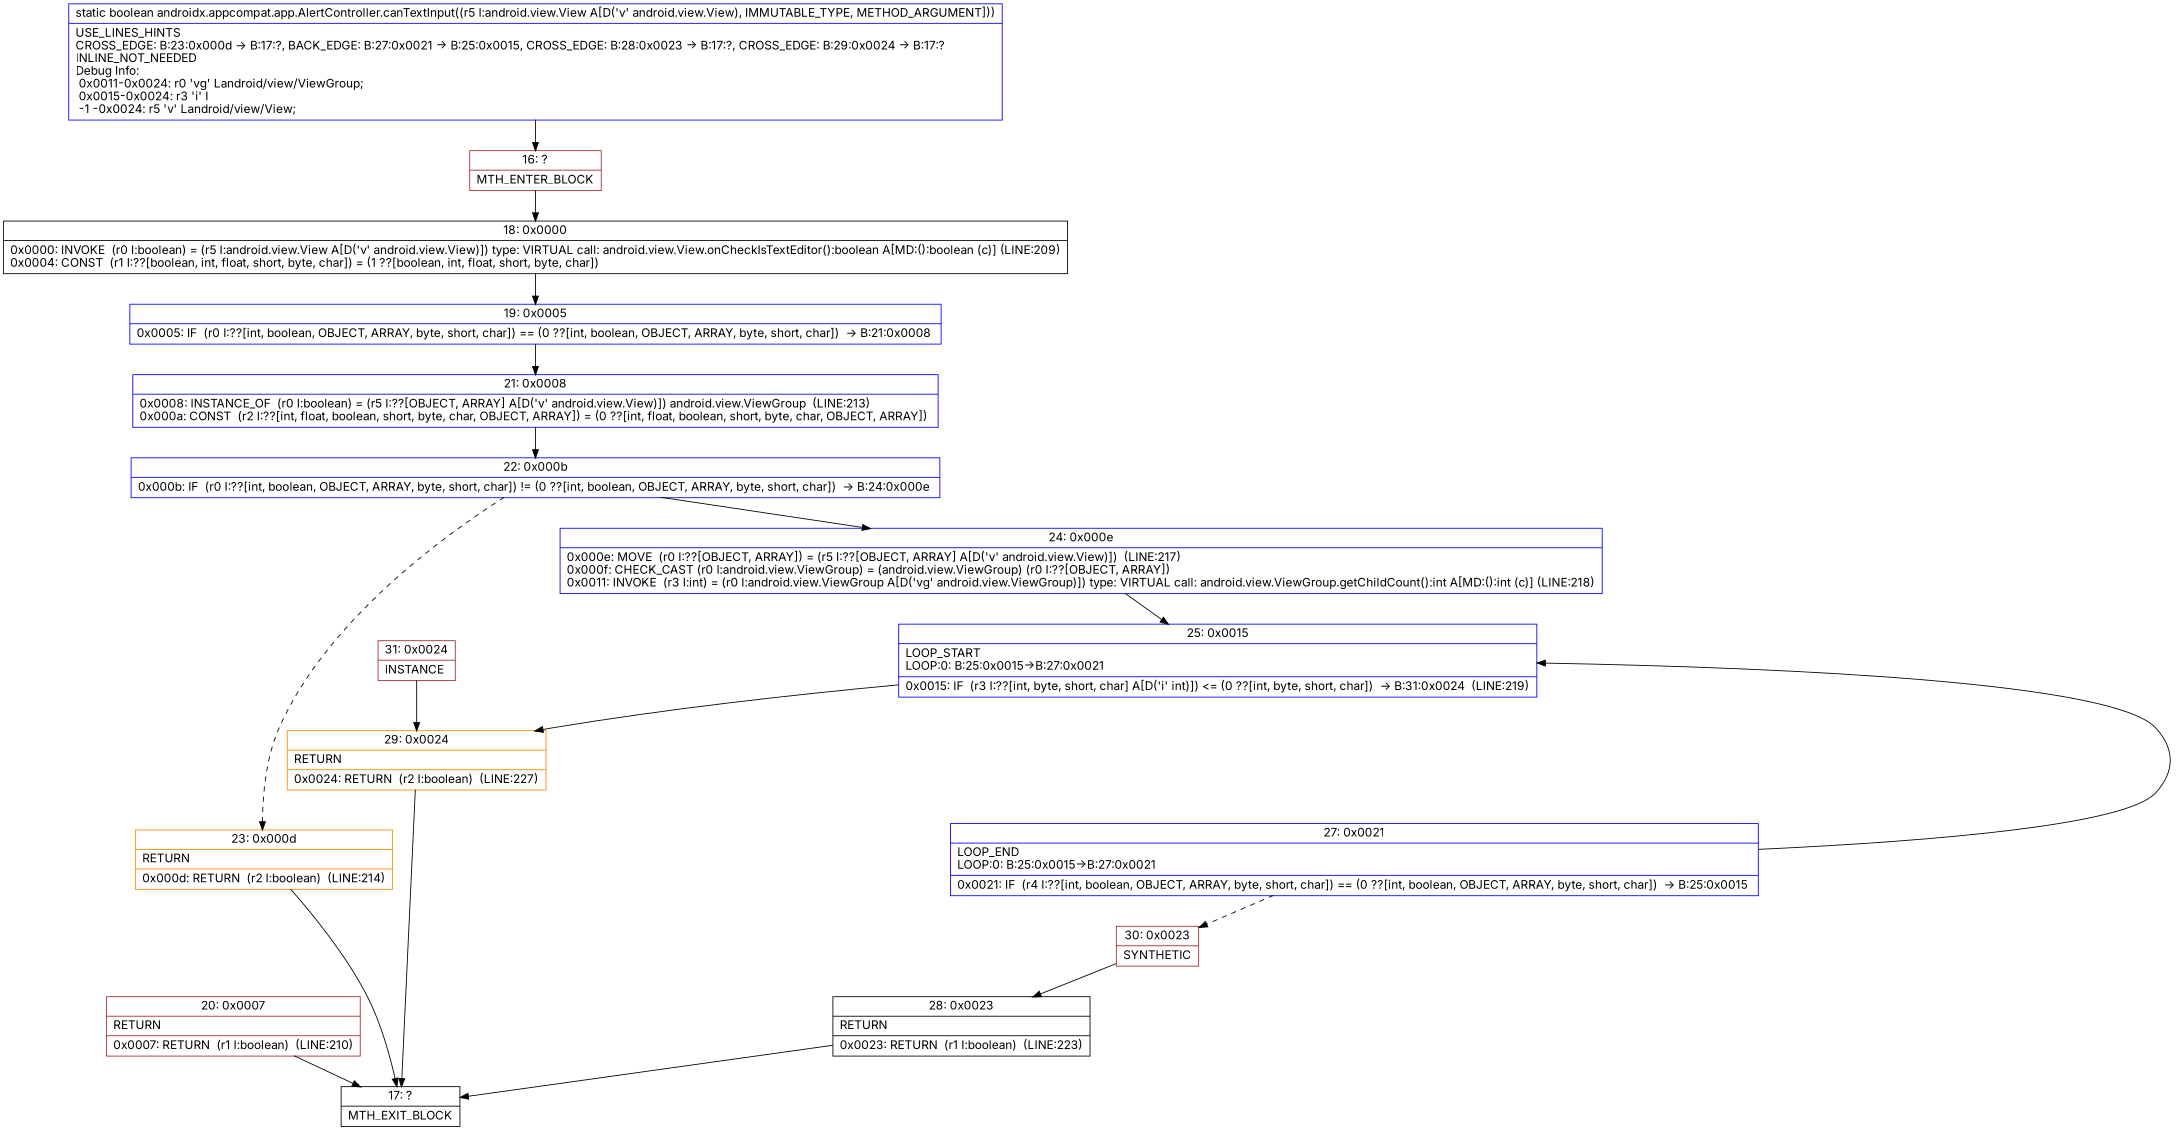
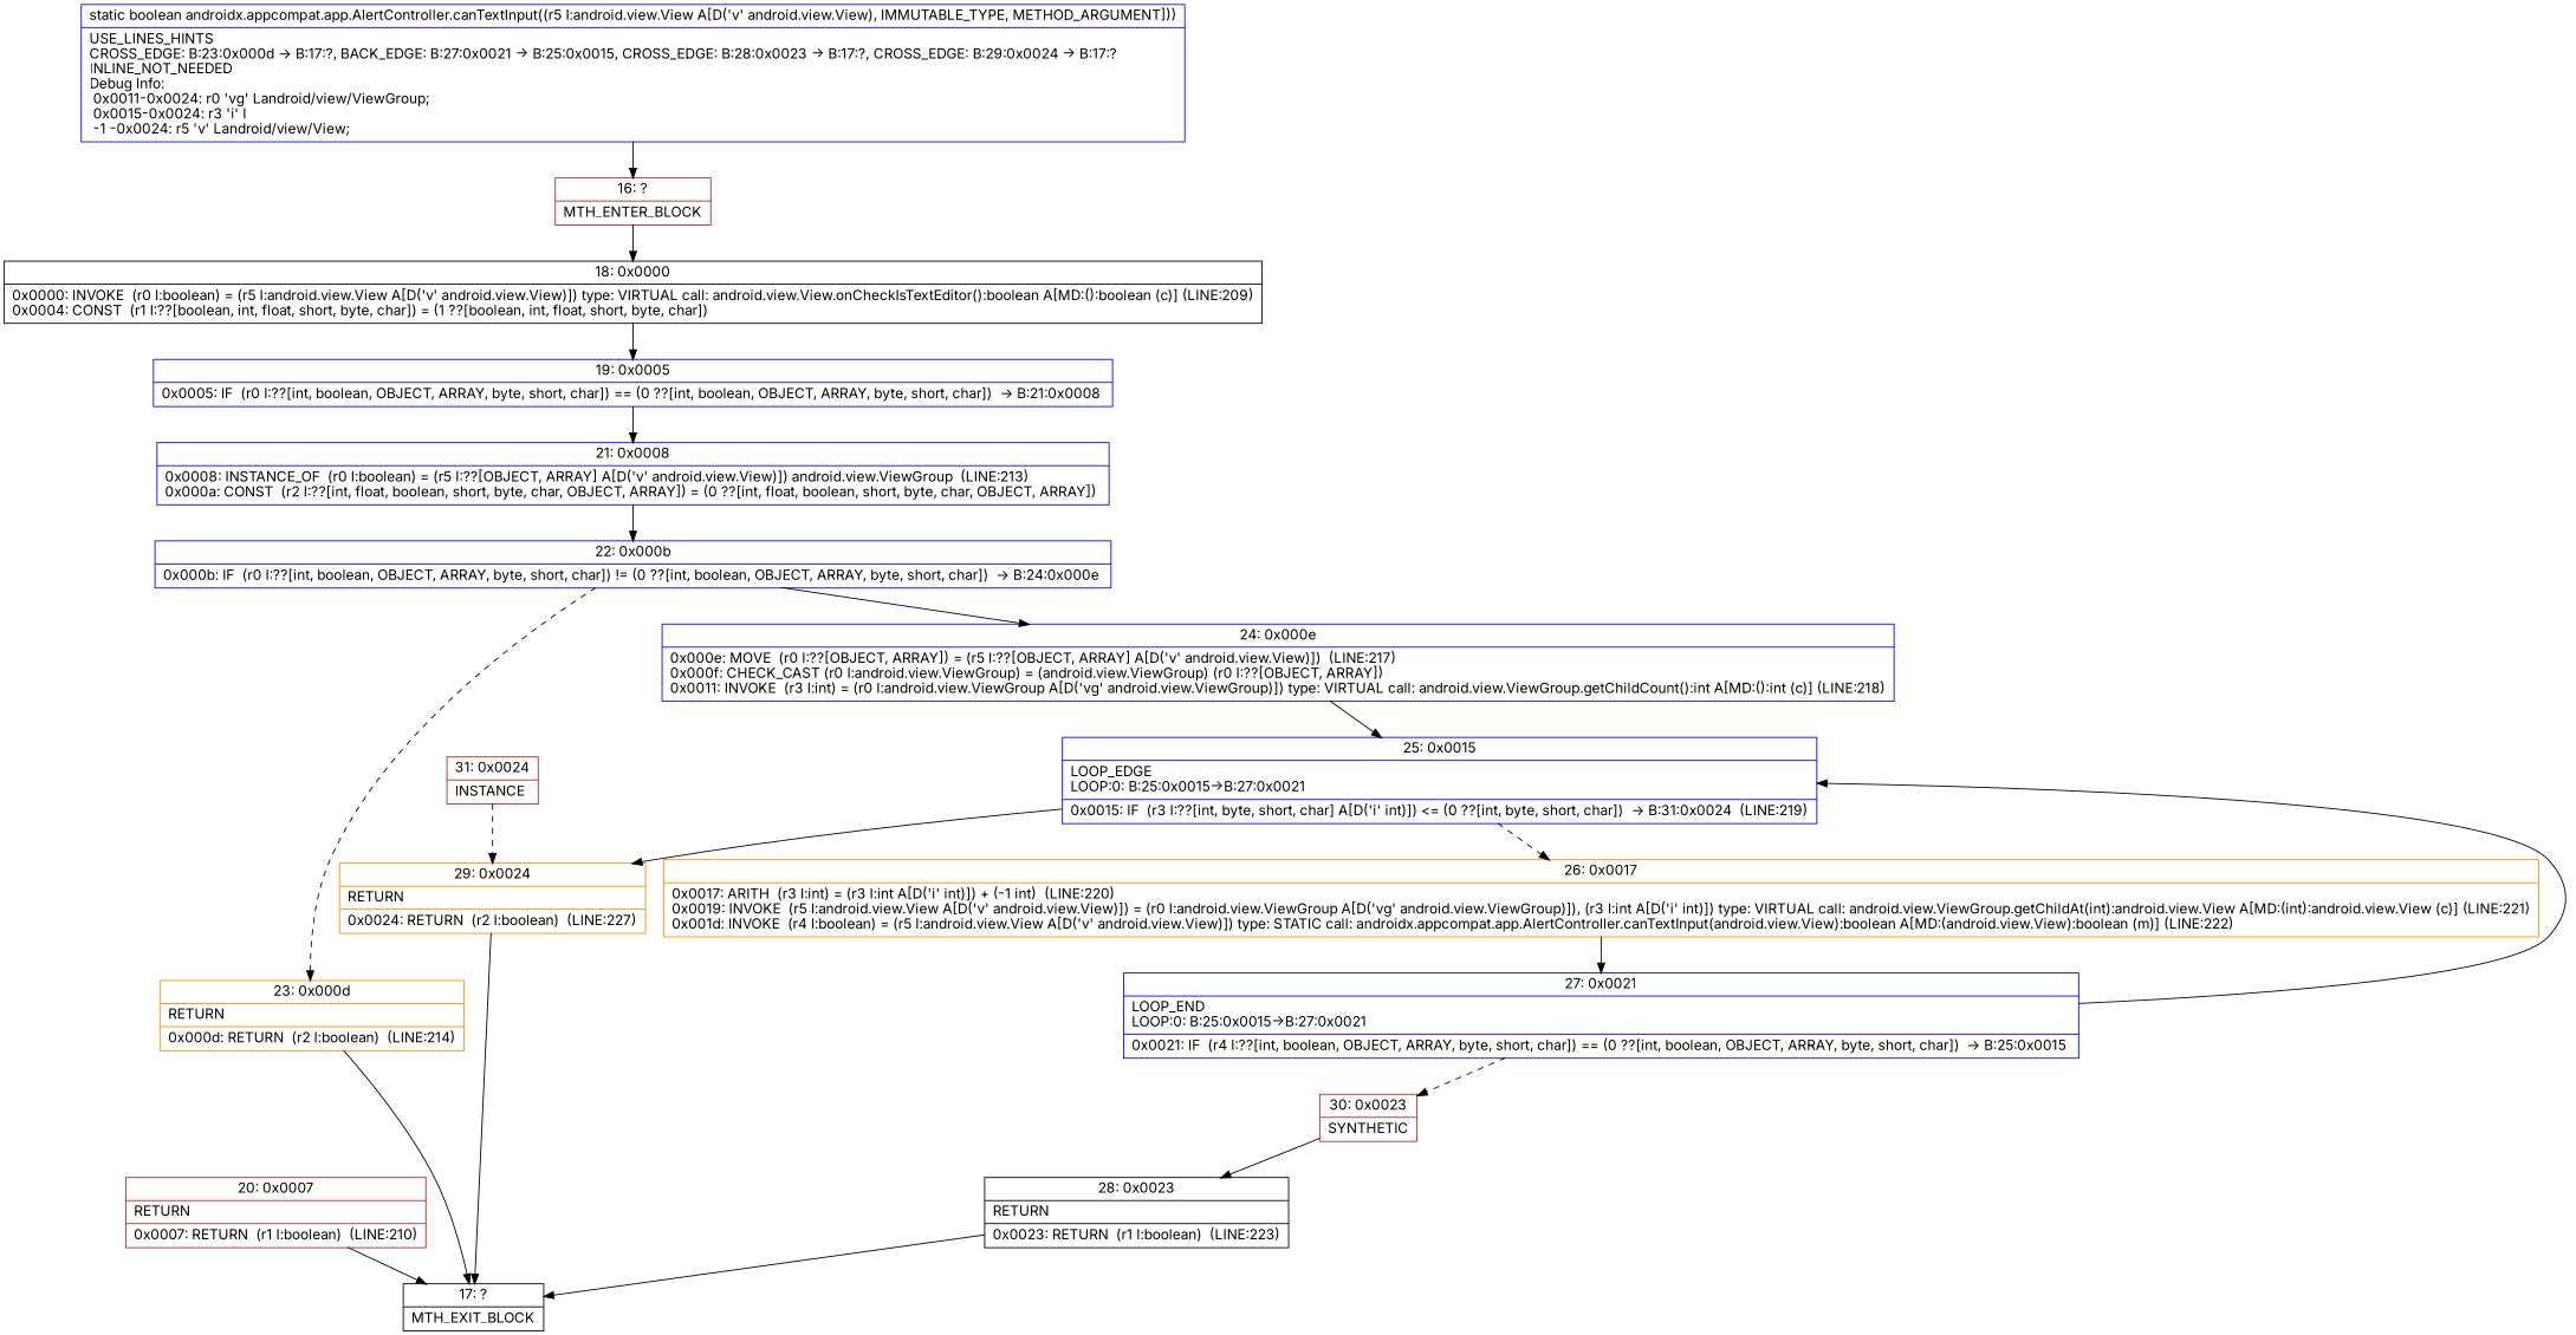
  digraph {
    fontname=Inter
    node [color=blue fontname=Inter shape=record]
    edge [fontname=Inter]
    n1 [color=brown label="{16\:\ ?|MTH_ENTER_BLOCK\l}"]
    n2 [color=black label="{18\:\ 0x0000|0x0000: INVOKE  (r0 I:boolean) = (r5 I:android.view.View A[D('v' android.view.View)]) type: VIRTUAL call: android.view.View.onCheckIsTextEditor():boolean A[MD:():boolean (c)] (LINE:209)\l0x0004: CONST  (r1 I:??[boolean, int, float, short, byte, char]) = (1 ??[boolean, int, float, short, byte, char]) \l}"]
    n3 [label="{19\:\ 0x0005|0x0005: IF  (r0 I:??[int, boolean, OBJECT, ARRAY, byte, short, char]) == (0 ??[int, boolean, OBJECT, ARRAY, byte, short, char])  \-\> B:21:0x0008 \l}"]
    n4 [label="{21\:\ 0x0008|0x0008: INSTANCE_OF  (r0 I:boolean) = (r5 I:??[OBJECT, ARRAY] A[D('v' android.view.View)]) android.view.ViewGroup  (LINE:213)\l0x000a: CONST  (r2 I:??[int, float, boolean, short, byte, char, OBJECT, ARRAY]) = (0 ??[int, float, boolean, short, byte, char, OBJECT, ARRAY]) \l}"]
    n5 [color=brown label="{20\:\ 0x0007|RETURN\l|0x0007: RETURN  (r1 I:boolean)  (LINE:210)\l}"]
    n6 [color=black label="{17\:\ ?|MTH_EXIT_BLOCK\l}"]
    n7 [label="{22\:\ 0x000b|0x000b: IF  (r0 I:??[int, boolean, OBJECT, ARRAY, byte, short, char]) != (0 ??[int, boolean, OBJECT, ARRAY, byte, short, char])  \-\> B:24:0x000e \l}"]
    n8 [color=darkorange label="{23\:\ 0x000d|RETURN\l|0x000d: RETURN  (r2 I:boolean)  (LINE:214)\l}"]
    n9 [label="{24\:\ 0x000e|0x000e: MOVE  (r0 I:??[OBJECT, ARRAY]) = (r5 I:??[OBJECT, ARRAY] A[D('v' android.view.View)])  (LINE:217)\l0x000f: CHECK_CAST (r0 I:android.view.ViewGroup) = (android.view.ViewGroup) (r0 I:??[OBJECT, ARRAY]) \l0x0011: INVOKE  (r3 I:int) = (r0 I:android.view.ViewGroup A[D('vg' android.view.ViewGroup)]) type: VIRTUAL call: android.view.ViewGroup.getChildCount():int A[MD:():int (c)] (LINE:218)\l}"]
-   n10 [label="{25\:\ 0x0015|LOOP_START\lLOOP:0: B:25:0x0015\-\>B:27:0x0021\l|0x0015: IF  (r3 I:??[int, byte, short, char] A[D('i' int)]) \<= (0 ??[int, byte, short, char])  \-\> B:31:0x0024  (LINE:219)\l}"]
+   n10 [label="{25\:\ 0x0015|LOOP_EDGE\lLOOP:0: B:25:0x0015\-\>B:27:0x0021\l|0x0015: IF  (r3 I:??[int, byte, short, char] A[D('i' int)]) \<= (0 ??[int, byte, short, char])  \-\> B:31:0x0024  (LINE:219)\l}"]
+   n11 [color=darkorange label="{26\:\ 0x0017|0x0017: ARITH  (r3 I:int) = (r3 I:int A[D('i' int)]) + (\-1 int)  (LINE:220)\l0x0019: INVOKE  (r5 I:android.view.View A[D('v' android.view.View)]) = (r0 I:android.view.ViewGroup A[D('vg' android.view.ViewGroup)]), (r3 I:int A[D('i' int)]) type: VIRTUAL call: android.view.ViewGroup.getChildAt(int):android.view.View A[MD:(int):android.view.View (c)] (LINE:221)\l0x001d: INVOKE  (r4 I:boolean) = (r5 I:android.view.View A[D('v' android.view.View)]) type: STATIC call: androidx.appcompat.app.AlertController.canTextInput(android.view.View):boolean A[MD:(android.view.View):boolean (m)] (LINE:222)\l}"]
    n12 [color=darkorange label="{29\:\ 0x0024|RETURN\l|0x0024: RETURN  (r2 I:boolean)  (LINE:227)\l}"]
    n13 [label="{27\:\ 0x0021|LOOP_END\lLOOP:0: B:25:0x0015\-\>B:27:0x0021\l|0x0021: IF  (r4 I:??[int, boolean, OBJECT, ARRAY, byte, short, char]) == (0 ??[int, boolean, OBJECT, ARRAY, byte, short, char])  \-\> B:25:0x0015 \l}"]
    n14 [color=brown label="{31\:\ 0x0024|INSTANCE\l}"]
    n15 [color=brown label="{30\:\ 0x0023|SYNTHETIC\l}"]
    n16 [color=black label="{28\:\ 0x0023|RETURN\l|0x0023: RETURN  (r1 I:boolean)  (LINE:223)\l}"]
    n17 [label="{static boolean androidx.appcompat.app.AlertController.canTextInput((r5 I:android.view.View A[D('v' android.view.View), IMMUTABLE_TYPE, METHOD_ARGUMENT]))  | USE_LINES_HINTS\lCROSS_EDGE: B:23:0x000d \-\> B:17:?, BACK_EDGE: B:27:0x0021 \-\> B:25:0x0015, CROSS_EDGE: B:28:0x0023 \-\> B:17:?, CROSS_EDGE: B:29:0x0024 \-\> B:17:?\lINLINE_NOT_NEEDED\lDebug Info:\l  0x0011\-0x0024: r0 'vg' Landroid\/view\/ViewGroup;\l  0x0015\-0x0024: r3 'i' I\l  \-1 \-0x0024: r5 'v' Landroid\/view\/View;\l}"]
    n1 -> n2
    n2 -> n3
    n3 -> n4
    n4 -> n7
    n5 -> n6
    n7 -> n8 [style=dashed]
    n7 -> n9
    n8 -> n6
    n9 -> n10
+   n10 -> n11 [style=dashed]
    n10 -> n12
+   n11 -> n13
    n12 -> n6
    n13 -> n10
    n13 -> n15 [style=dashed]
-   n14 -> n12
+   n14 -> n12 [style=dashed]
    n15 -> n16
    n16 -> n6
    n17 -> n1
  }
